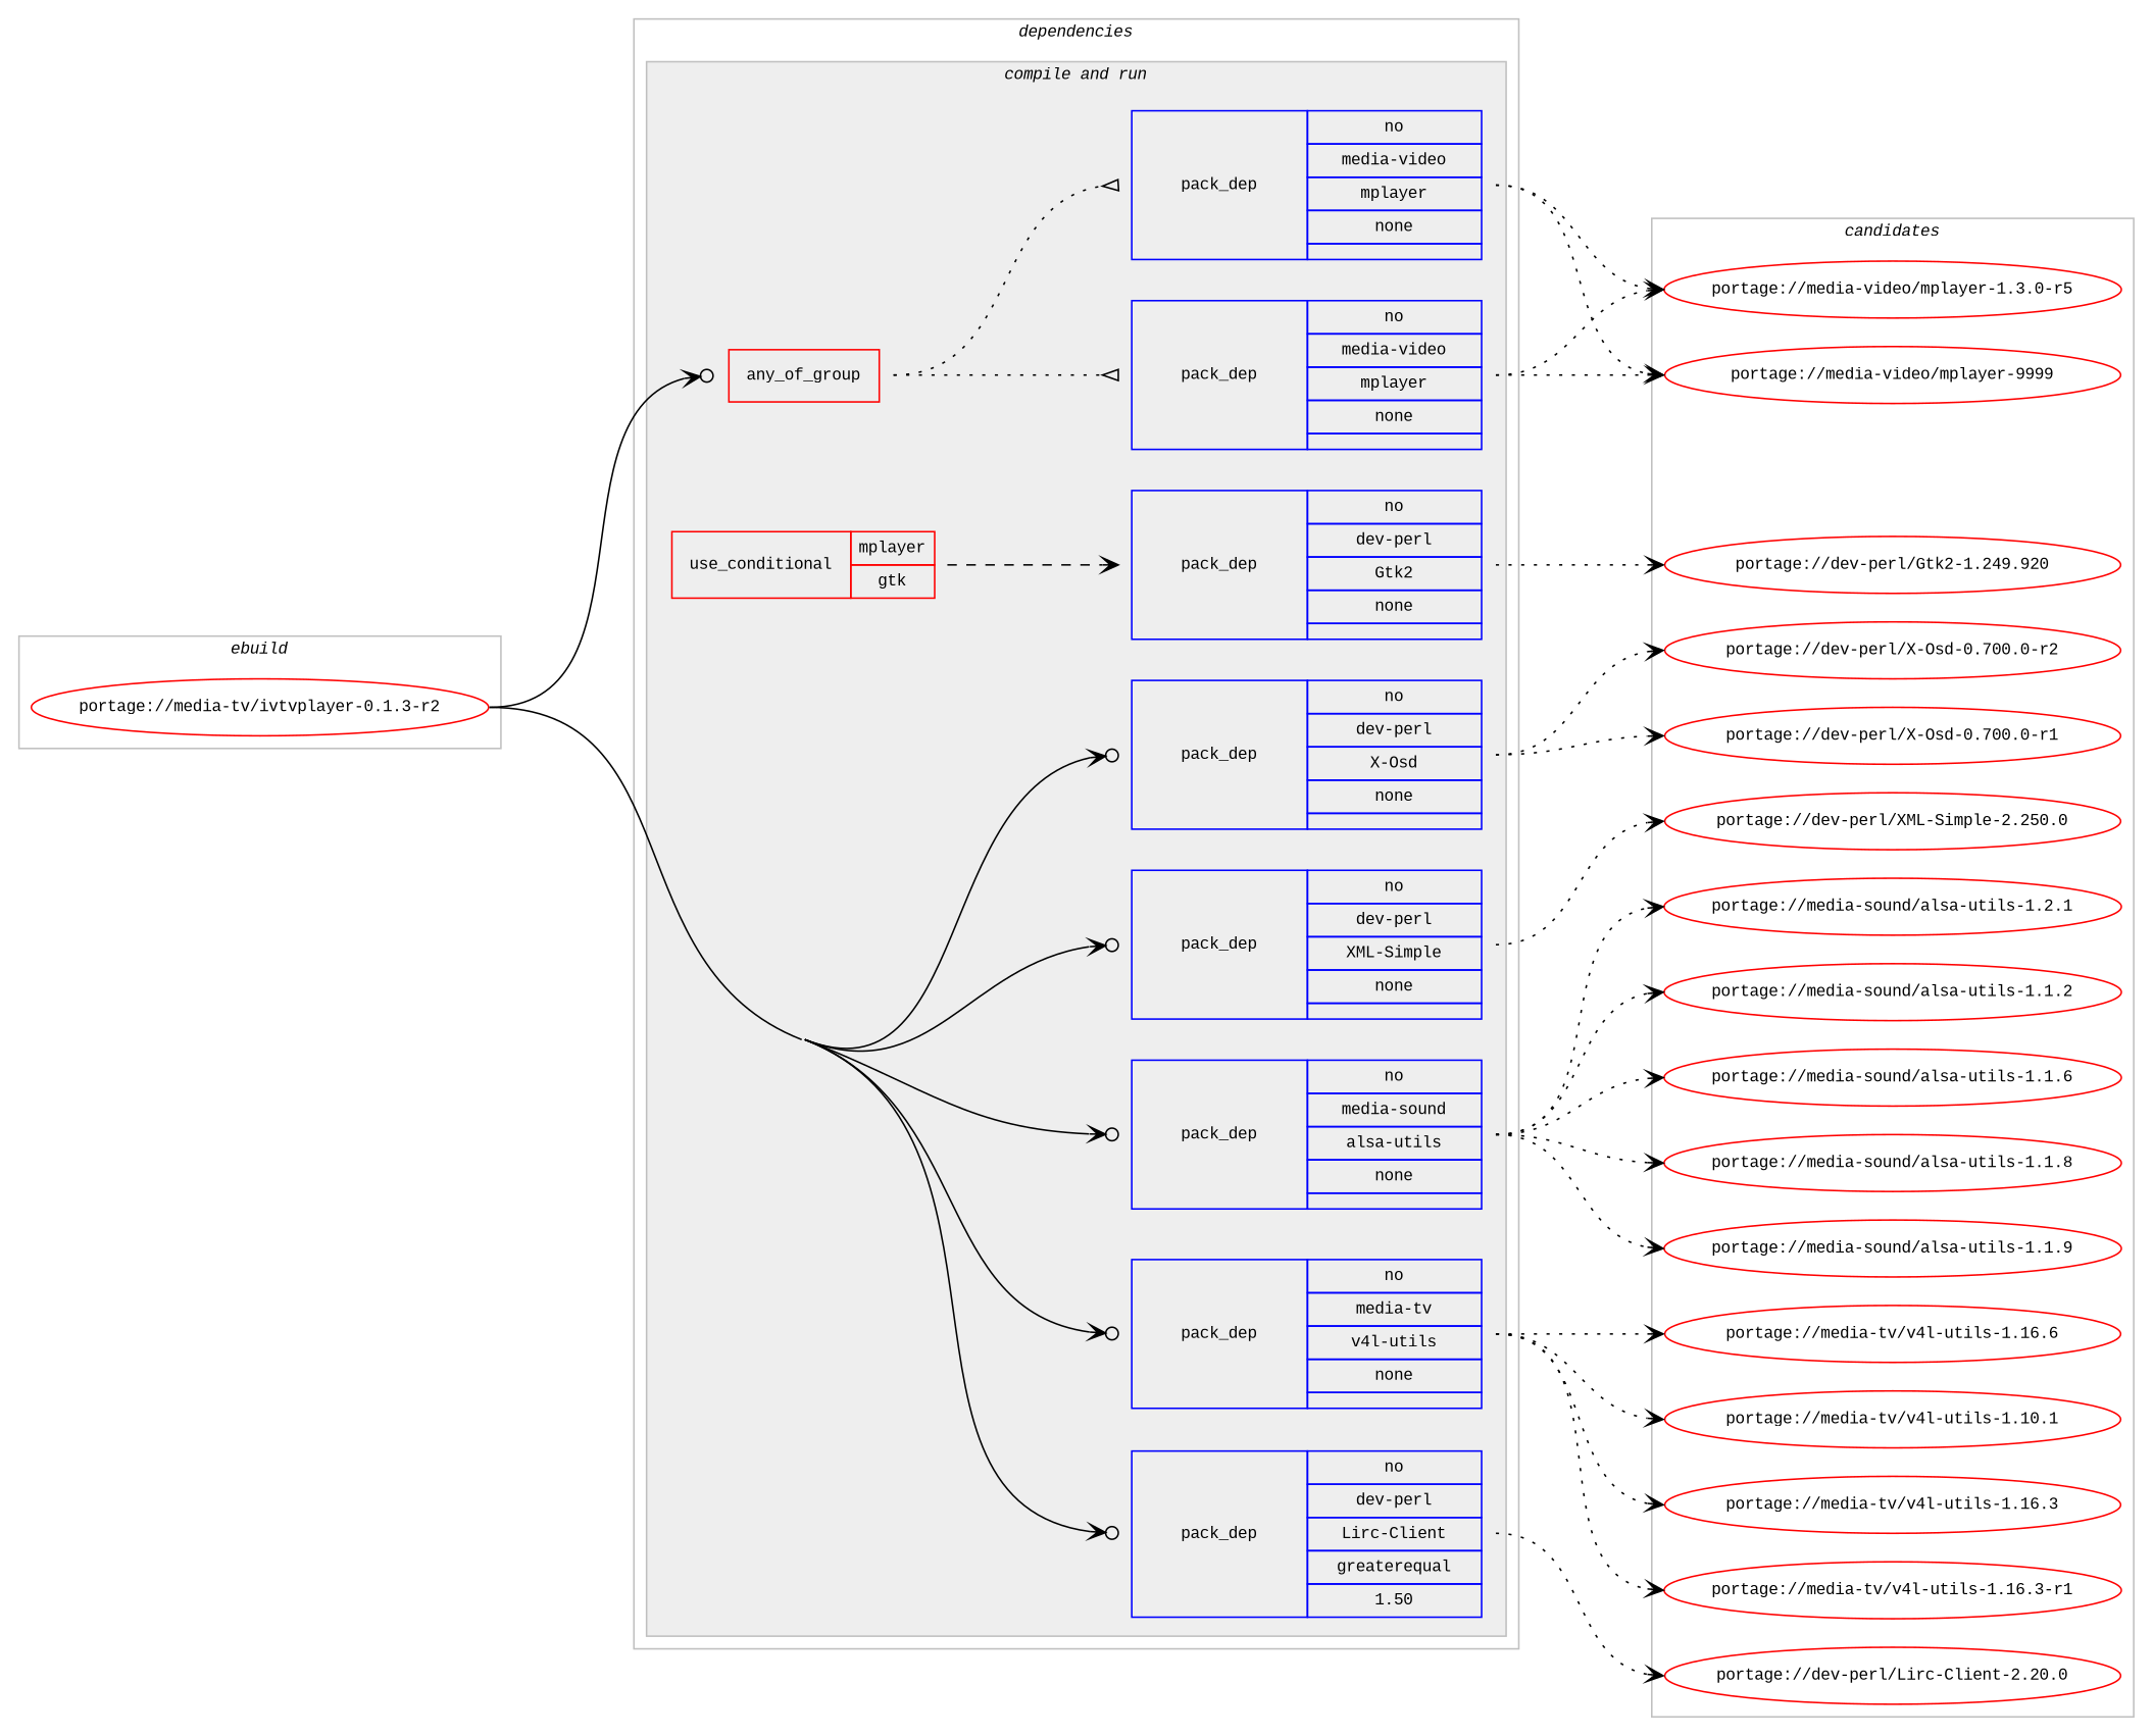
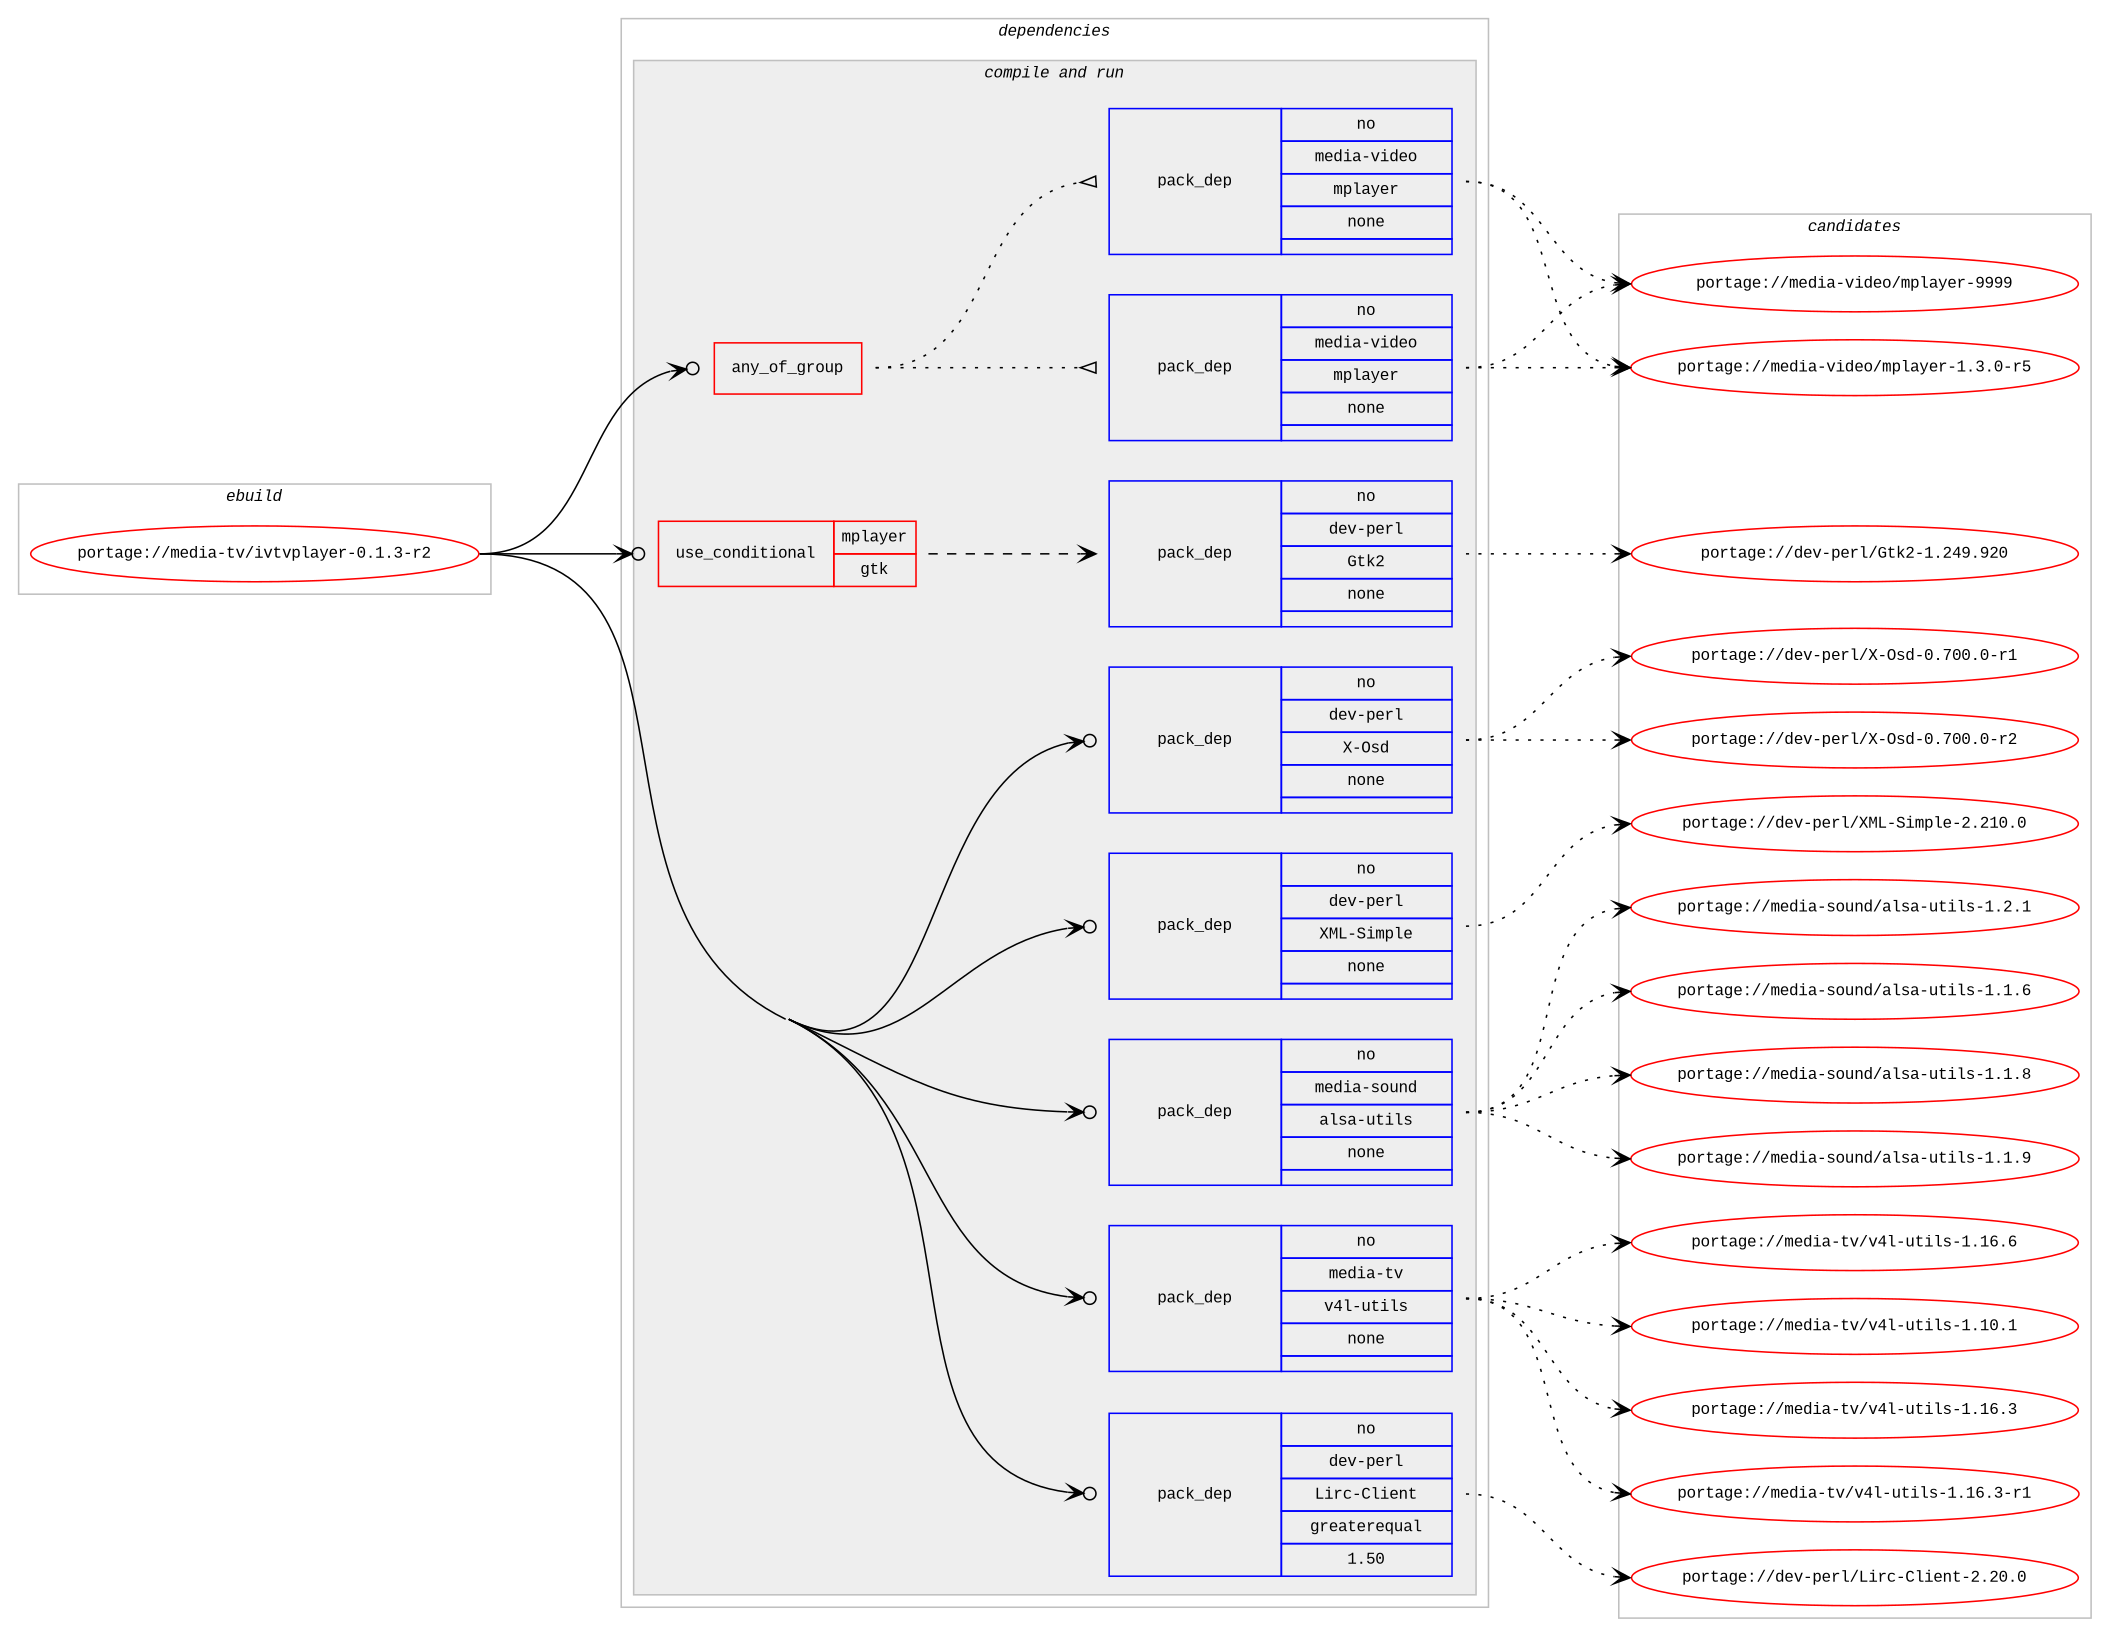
  digraph {
    compound=true
    concentrate=true
    fontname="Liberation Mono"
    fontsize=10
    newrank=true
    rankdir=LR
    ranksep=1.5
    node [color=red fontname="Liberation Mono" fontsize=10]
    edge [arrowhead=vee fontname="Liberation Mono" headport=w style=dotted tailport=e weight=100]
    n1 [label="portage://media-tv/ivtvplayer-0.1.3-r2" width=4]
    n2 [color=blue label=<<TABLE BORDER="0" CELLBORDER="1" CELLSPACING="0" CELLPADDING="4" WIDTH="220"><TR><TD ROWSPAN="6" CELLPADDING="30">pack_dep</TD></TR><TR><TD WIDTH="110">no</TD></TR><TR><TD>media-video</TD></TR><TR><TD>mplayer</TD></TR><TR><TD>none</TD></TR><TR><TD></TD></TR></TABLE>> shape=none]
    n3 [color=blue label=<<TABLE BORDER="0" CELLBORDER="1" CELLSPACING="0" CELLPADDING="4" WIDTH="220"><TR><TD ROWSPAN="6" CELLPADDING="30">pack_dep</TD></TR><TR><TD WIDTH="110">no</TD></TR><TR><TD>media-video</TD></TR><TR><TD>mplayer</TD></TR><TR><TD>none</TD></TR><TR><TD></TD></TR></TABLE>> shape=none]
    n4 [label=<<TABLE BORDER="0" CELLBORDER="1" CELLSPACING="0" CELLPADDING="4"><TR><TD CELLPADDING="10">any_of_group</TD></TR></TABLE>> shape=none]
    n5 [color=blue label=<<TABLE BORDER="0" CELLBORDER="1" CELLSPACING="0" CELLPADDING="4" WIDTH="220"><TR><TD ROWSPAN="6" CELLPADDING="30">pack_dep</TD></TR><TR><TD WIDTH="110">no</TD></TR><TR><TD>dev-perl</TD></TR><TR><TD>Gtk2</TD></TR><TR><TD>none</TD></TR><TR><TD></TD></TR></TABLE>> shape=none]
    n6 [label=<<TABLE BORDER="0" CELLBORDER="1" CELLSPACING="0" CELLPADDING="4"><TR><TD ROWSPAN="3" CELLPADDING="10">use_conditional</TD></TR><TR><TD>mplayer</TD></TR><TR><TD>gtk</TD></TR></TABLE>> shape=none]
    n7 [color=blue label=<<TABLE BORDER="0" CELLBORDER="1" CELLSPACING="0" CELLPADDING="4" WIDTH="220"><TR><TD ROWSPAN="6" CELLPADDING="30">pack_dep</TD></TR><TR><TD WIDTH="110">no</TD></TR><TR><TD>dev-perl</TD></TR><TR><TD>Lirc-Client</TD></TR><TR><TD>greaterequal</TD></TR><TR><TD>1.50</TD></TR></TABLE>> shape=none]
    n8 [color=blue label=<<TABLE BORDER="0" CELLBORDER="1" CELLSPACING="0" CELLPADDING="4" WIDTH="220"><TR><TD ROWSPAN="6" CELLPADDING="30">pack_dep</TD></TR><TR><TD WIDTH="110">no</TD></TR><TR><TD>dev-perl</TD></TR><TR><TD>X-Osd</TD></TR><TR><TD>none</TD></TR><TR><TD></TD></TR></TABLE>> shape=none]
    n9 [color=blue label=<<TABLE BORDER="0" CELLBORDER="1" CELLSPACING="0" CELLPADDING="4" WIDTH="220"><TR><TD ROWSPAN="6" CELLPADDING="30">pack_dep</TD></TR><TR><TD WIDTH="110">no</TD></TR><TR><TD>dev-perl</TD></TR><TR><TD>XML-Simple</TD></TR><TR><TD>none</TD></TR><TR><TD></TD></TR></TABLE>> shape=none]
    n10 [color=blue label=<<TABLE BORDER="0" CELLBORDER="1" CELLSPACING="0" CELLPADDING="4" WIDTH="220"><TR><TD ROWSPAN="6" CELLPADDING="30">pack_dep</TD></TR><TR><TD WIDTH="110">no</TD></TR><TR><TD>media-sound</TD></TR><TR><TD>alsa-utils</TD></TR><TR><TD>none</TD></TR><TR><TD></TD></TR></TABLE>> shape=none]
    n11 [color=blue label=<<TABLE BORDER="0" CELLBORDER="1" CELLSPACING="0" CELLPADDING="4" WIDTH="220"><TR><TD ROWSPAN="6" CELLPADDING="30">pack_dep</TD></TR><TR><TD WIDTH="110">no</TD></TR><TR><TD>media-tv</TD></TR><TR><TD>v4l-utils</TD></TR><TR><TD>none</TD></TR><TR><TD></TD></TR></TABLE>> shape=none]
    n12 [label="portage://media-video/mplayer-1.3.0-r5" width=4]
    n13 [label="portage://media-video/mplayer-9999" width=4]
    n14 [label="portage://dev-perl/Gtk2-1.249.920" width=4]
    n15 [label="portage://dev-perl/Lirc-Client-2.20.0" width=4]
    n16 [label="portage://dev-perl/X-Osd-0.700.0-r1" width=4]
    n17 [label="portage://dev-perl/X-Osd-0.700.0-r2" width=4]
-   n18 [label="portage://dev-perl/XML-Simple-2.250.0" width=4]
-   n19 [label="portage://media-sound/alsa-utils-1.1.2" width=4]
+   n18 [label="portage://dev-perl/XML-Simple-2.210.0" width=4]
    n20 [label="portage://media-sound/alsa-utils-1.1.6" width=4]
    n21 [label="portage://media-sound/alsa-utils-1.1.8" width=4]
    n22 [label="portage://media-sound/alsa-utils-1.1.9" width=4]
    n23 [label="portage://media-sound/alsa-utils-1.2.1" width=4]
    n24 [label="portage://media-tv/v4l-utils-1.10.1" width=4]
    n25 [label="portage://media-tv/v4l-utils-1.16.3" width=4]
    n26 [label="portage://media-tv/v4l-utils-1.16.3-r1" width=4]
    n27 [label="portage://media-tv/v4l-utils-1.16.6" width=4]
    subgraph cluster_1 {
      color=gray
      label=<<i>ebuild</i>>
      rank=same
      n1
    }
    subgraph cluster_2 {
      color=gray
      label=<<i>dependencies</i>>
      subgraph cluster_3 {
        color=gray
        fillcolor="#eeeeee"
        label=<<i>compile</i>>
        style=filled
      }
      subgraph cluster_4 {
        color=gray
        fillcolor="#eeeeee"
        label=<<i>compile and run</i>>
        style=filled
        subgraph sub_5 {
          color=gray
          fillcolor="#eeeeee"
          label=<<i>compile and run</i>>
          style=filled
          n4
          subgraph sub_6 {
            color=gray
            fillcolor="#eeeeee"
            label=<<i>compile and run</i>>
            style=filled
            n2
          }
          subgraph sub_7 {
            color=gray
            fillcolor="#eeeeee"
            label=<<i>compile and run</i>>
            style=filled
            n3
          }
        }
        subgraph sub_8 {
          color=gray
          fillcolor="#eeeeee"
          label=<<i>compile and run</i>>
          style=filled
          n6
          subgraph sub_9 {
            color=gray
            fillcolor="#eeeeee"
            label=<<i>compile and run</i>>
            style=filled
            n5
          }
        }
        subgraph sub_10 {
          color=gray
          fillcolor="#eeeeee"
          label=<<i>compile and run</i>>
          style=filled
          n7
        }
        subgraph sub_11 {
          color=gray
          fillcolor="#eeeeee"
          label=<<i>compile and run</i>>
          style=filled
          n8
        }
        subgraph sub_12 {
          color=gray
          fillcolor="#eeeeee"
          label=<<i>compile and run</i>>
          style=filled
          n9
        }
        subgraph sub_13 {
          color=gray
          fillcolor="#eeeeee"
          label=<<i>compile and run</i>>
          style=filled
          n10
        }
        subgraph sub_14 {
          color=gray
          fillcolor="#eeeeee"
          label=<<i>compile and run</i>>
          style=filled
          n11
        }
      }
      subgraph cluster_15 {
        color=gray
        fillcolor="#eeeeee"
        label=<<i>run</i>>
        style=filled
      }
    }
    subgraph cluster_16 {
      color=gray
      label=<<i>candidates</i>>
      rank=same
      subgraph sub_17 {
        color=black
        label=<<i>candidates</i>>
        nodesep=1
        rank=same
        n12
        n13
      }
      subgraph sub_18 {
        color=black
        label=<<i>candidates</i>>
        nodesep=1
        rank=same
        n12
        n13
      }
      subgraph sub_19 {
        color=black
        label=<<i>candidates</i>>
        nodesep=1
        rank=same
        n14
      }
      subgraph sub_20 {
        color=black
        label=<<i>candidates</i>>
        nodesep=1
        rank=same
        n15
      }
      subgraph sub_21 {
        color=black
        label=<<i>candidates</i>>
        nodesep=1
        rank=same
        n16
        n17
      }
      subgraph sub_22 {
        color=black
        label=<<i>candidates</i>>
        nodesep=1
        rank=same
        n18
      }
      subgraph sub_23 {
        color=black
        label=<<i>candidates</i>>
        nodesep=1
        rank=same
-       n19
        n20
        n21
        n22
        n23
      }
      subgraph sub_24 {
        color=black
        label=<<i>candidates</i>>
        nodesep=1
        rank=same
        n24
        n25
        n26
        n27
      }
    }
    n1 -> n4 [arrowhead=odotvee style=solid weight=20]
+   n1 -> n6 [arrowhead=odotvee style=solid weight=20]
    n1 -> n7 [arrowhead=odotvee style=solid weight=20]
    n1 -> n8 [arrowhead=odotvee style=solid weight=20]
    n1 -> n9 [arrowhead=odotvee style=solid weight=20]
    n1 -> n10 [arrowhead=odotvee style=solid weight=20]
    n1 -> n11 [arrowhead=odotvee style=solid weight=20]
    n2 -> n12
    n2 -> n13
    n3 -> n12
    n3 -> n13
    n4 -> n2 [arrowhead=oinv weight=20]
    n4 -> n3 [arrowhead=oinv weight=20]
    n5 -> n14
    n6 -> n5 [style=dashed weight=20]
    n7 -> n15
    n8 -> n16
    n8 -> n17
    n9 -> n18
-   n10 -> n19
    n10 -> n20
    n10 -> n21
    n10 -> n22
    n10 -> n23
    n11 -> n24
    n11 -> n25
    n11 -> n26
    n11 -> n27
  }
